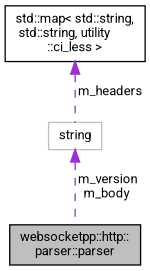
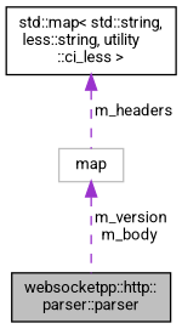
  digraph {
    fontname=Roboto
    node [color=black fillcolor=white fontname=Roboto fontsize=10 shape=record style=filled]
    edge [color=darkorchid3 dir=back fontname=Roboto fontsize=10 labelfontname=Helvetica labelfontsize=10 style=dashed]
    n1 [fillcolor=grey75 fontcolor=black height=0.2 label="websocketpp::http::\lparser::parser" width=0.4]
-   n2 [height=0.2 label="std::map\< std::string,\l std::string, utility\l::ci_less \>" width=0.4]
-   n3 [color=grey75 height=0.2 label=string width=0.4]
+   n2 [height=0.2 label="std::map\< std::string,\l less::string, utility\l::ci_less \>" width=0.4]
+   n3 [color=grey75 height=0.2 label=map width=0.4]
    n2 -> n3 [label=" m_headers"]
    n3 -> n1 [label=" m_version\nm_body"]
  }
